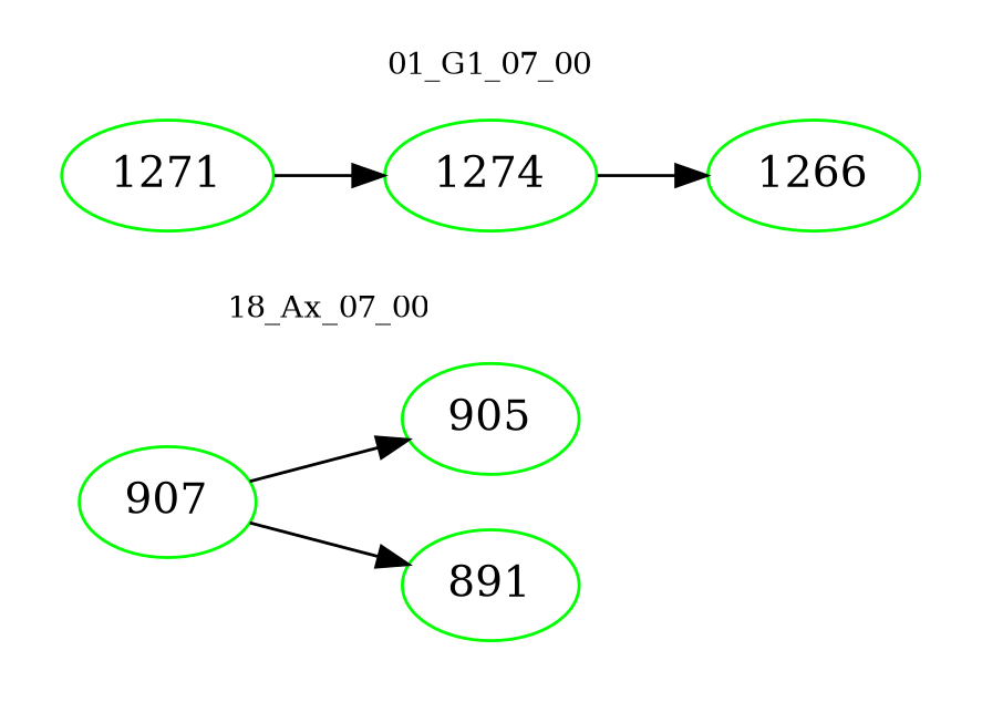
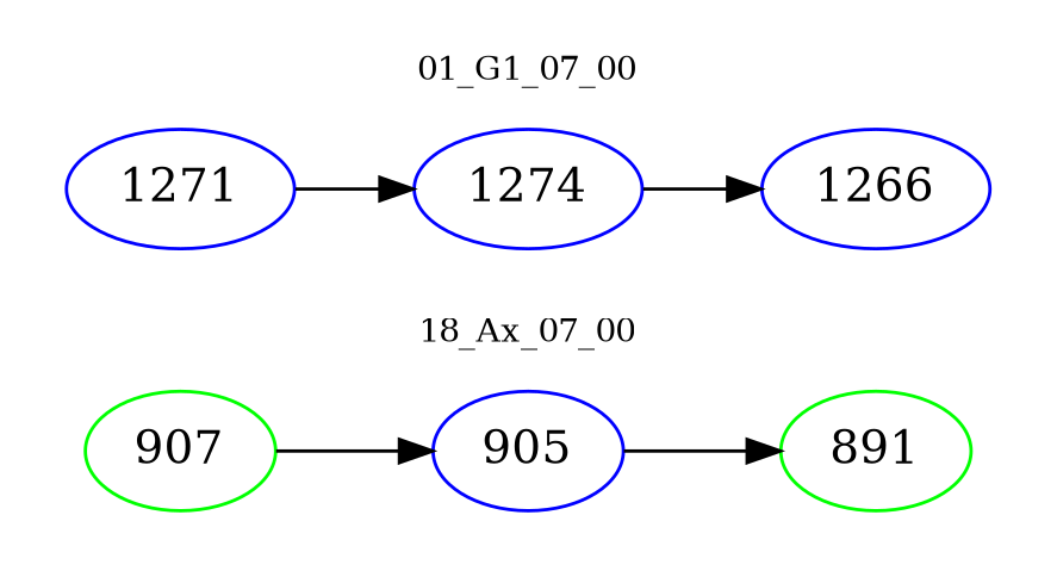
  digraph {
    rankdir=LR
    node [color=green]
    edge [color=black]
    n1 [label=907]
    n2 [label=891]
-   n3 [label=905]
-   n4 [label=1271]
-   n5 [label=1266]
-   n6 [label=1274]
+   n3 [color=blue label=905]
+   n4 [color=blue label=1271]
+   n5 [color=blue label=1266]
+   n6 [color=blue label=1274]
    subgraph cluster_1 {
      color=white
      fontsize=10
      label="18_Ax_07_00"
      n1
      n2
      n3
    }
    subgraph cluster_2 {
      color=white
      fontsize=10
      label="01_G1_07_00"
      n4
      n5
      n6
    }
-   n1 -> n2
+   n3 -> n2
    n1 -> n3
    n4 -> n6
    n6 -> n5
  }
